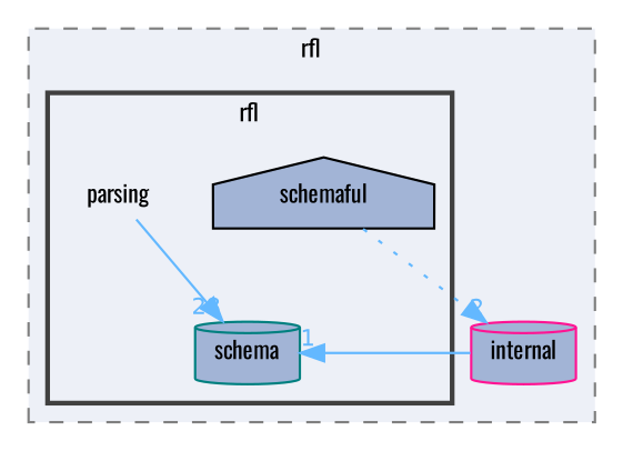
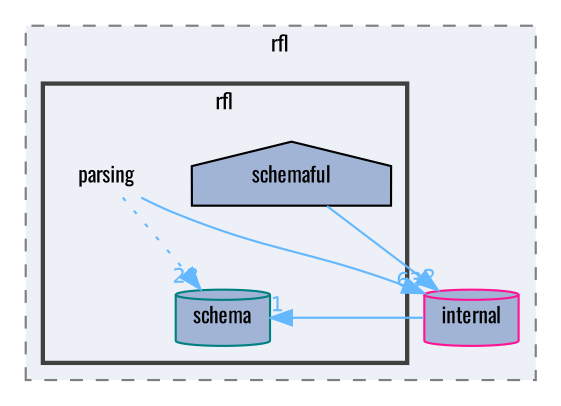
  digraph {
    compound=true
    fontname=Oswald
    node [color=teal fontname=Oswald fontsize=10 shape=cylinder fillcolor="#a2b4d6" style=filled]
    edge [color=steelblue1 fontcolor=steelblue1 fontname=Oswald fontsize=10 labeldistance=1.5 labelfontname=Helvetica labelfontsize=10 style=dotted]
    n1 [height=0.2 label=parsing shape=plaintext width=0.4 fillcolor="" style=""]
    n2 [height=0.2 label=schema width=0.4]
    n3 [color=black height=0.2 label=schemaful shape=house width=0.4]
    n4 [color=deeppink height=0.2 label=internal width=0.4]
    subgraph cluster_1 {
      bgcolor="#edf0f7"
      fontsize=10
      label=rfl
      pencolor=grey50
      style="filled,dashed"
      n4
      subgraph cluster_2 {
        bgcolor="#edf0f7"
        fontsize=10
        label=rfl
        pencolor=grey25
        style="filled,bold"
        n1
        n2
        n3
      }
    }
-   n1 -> n2 [headlabel=28 style=solid]
-   n3 -> n4 [headlabel=2]
+   n1 -> n2 [headlabel=28]
+   n1 -> n4 [headlabel=63 style=solid]
+   n3 -> n4 [headlabel=2 style=solid]
    n4 -> n2 [headlabel=1 style=solid]
  }
